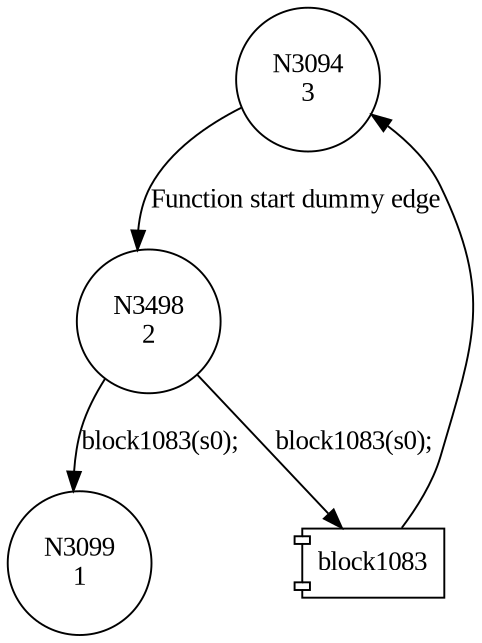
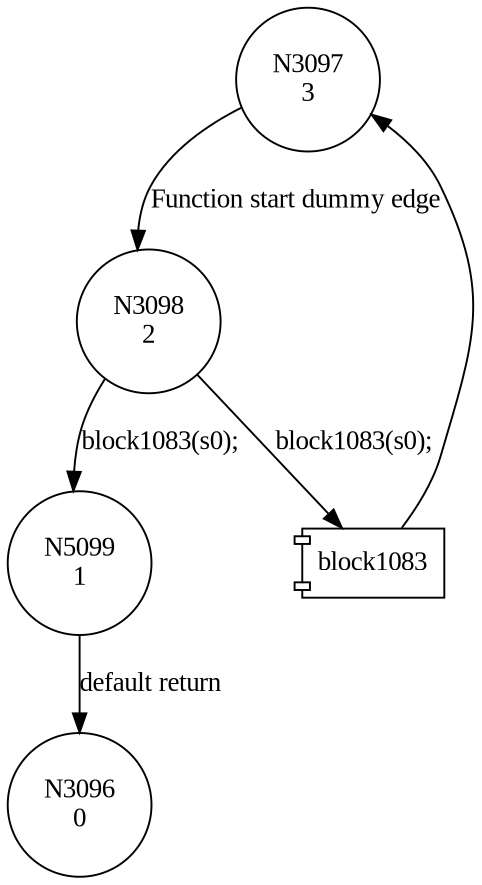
  digraph {
    fontname="Liberation Serif"
    node [fontname="Liberation Serif" shape=circle]
    edge [fontname="Liberation Serif"]
-   n1 [label="N3094\n3"]
-   n2 [label="N3498\n2"]
-   n3 [label="N3099\n1"]
+   n1 [label="N3097\n3"]
+   n2 [label="N3098\n2"]
+   n3 [label="N5099\n1"]
    n4 [label=block1083 shape=component]
+   n5 [label="N3096\n0"]
    n1 -> n2 [label="Function start dummy edge"]
    n2 -> n3 [label="block1083(s0);"]
    n2 -> n4 [label="block1083(s0);"]
+   n3 -> n5 [label="default return"]
    n4 -> n1
  }
